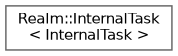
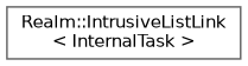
  digraph {
    rankdir=LR
-   n1 [color=grey40 fillcolor=white fontname=Helvetica fontsize=10 height=0.2 label="Realm::InternalTask\l\< InternalTask \>" shape=box style=filled width=0.4]
+   n1 [color=grey40 fillcolor=white fontname=Helvetica fontsize=10 height=0.2 label="Realm::IntrusiveListLink\l\< InternalTask \>" shape=box style=filled width=0.4]
  }
